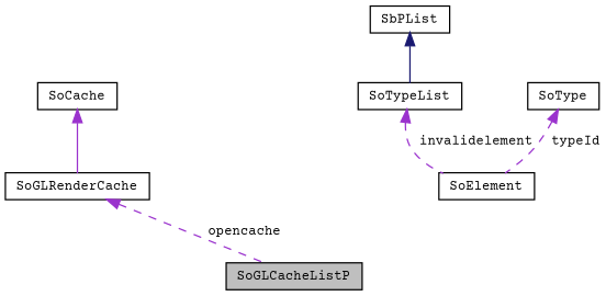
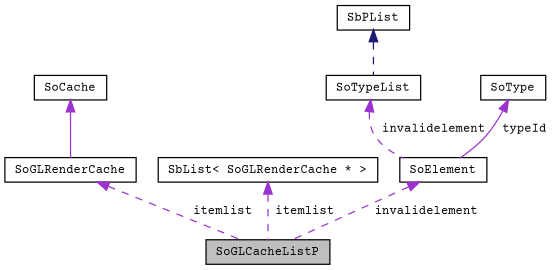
  digraph {
    fontname="Courier Prime"
    node [color=black fillcolor=white fontname="Courier Prime" fontsize=10 shape=record style=filled]
    edge [color=darkorchid3 dir=back fontname="Courier Prime" fontsize=10 labelfontname=Helvetica labelfontsize=10 style=dashed]
    n1 [fillcolor=grey75 fontcolor=black height=0.2 label=SoGLCacheListP width=0.4]
    n2 [height=0.2 label=SoGLRenderCache width=0.4]
    n3 [height=0.2 label=SoCache width=0.4]
+   n4 [height=0.2 label="SbList\< SoGLRenderCache * \>" width=0.4]
    n5 [height=0.2 label=SoElement width=0.4]
    n6 [height=0.2 label=SoTypeList width=0.4]
    n7 [height=0.2 label=SbPList width=0.4]
    n8 [height=0.2 label=SoType width=0.4]
-   n2 -> n1 [label=" opencache"]
+   n2 -> n1 [label=" itemlist"]
    n3 -> n2 [style=solid]
+   n4 -> n1 [label=" itemlist"]
+   n5 -> n1 [label=" invalidelement"]
    n6 -> n5 [label=" invalidelement"]
-   n7 -> n6 [color=midnightblue style=solid]
-   n8 -> n5 [label=" typeId"]
+   n7 -> n6 [color=midnightblue]
+   n8 -> n5 [label=" typeId" style=solid]
  }
